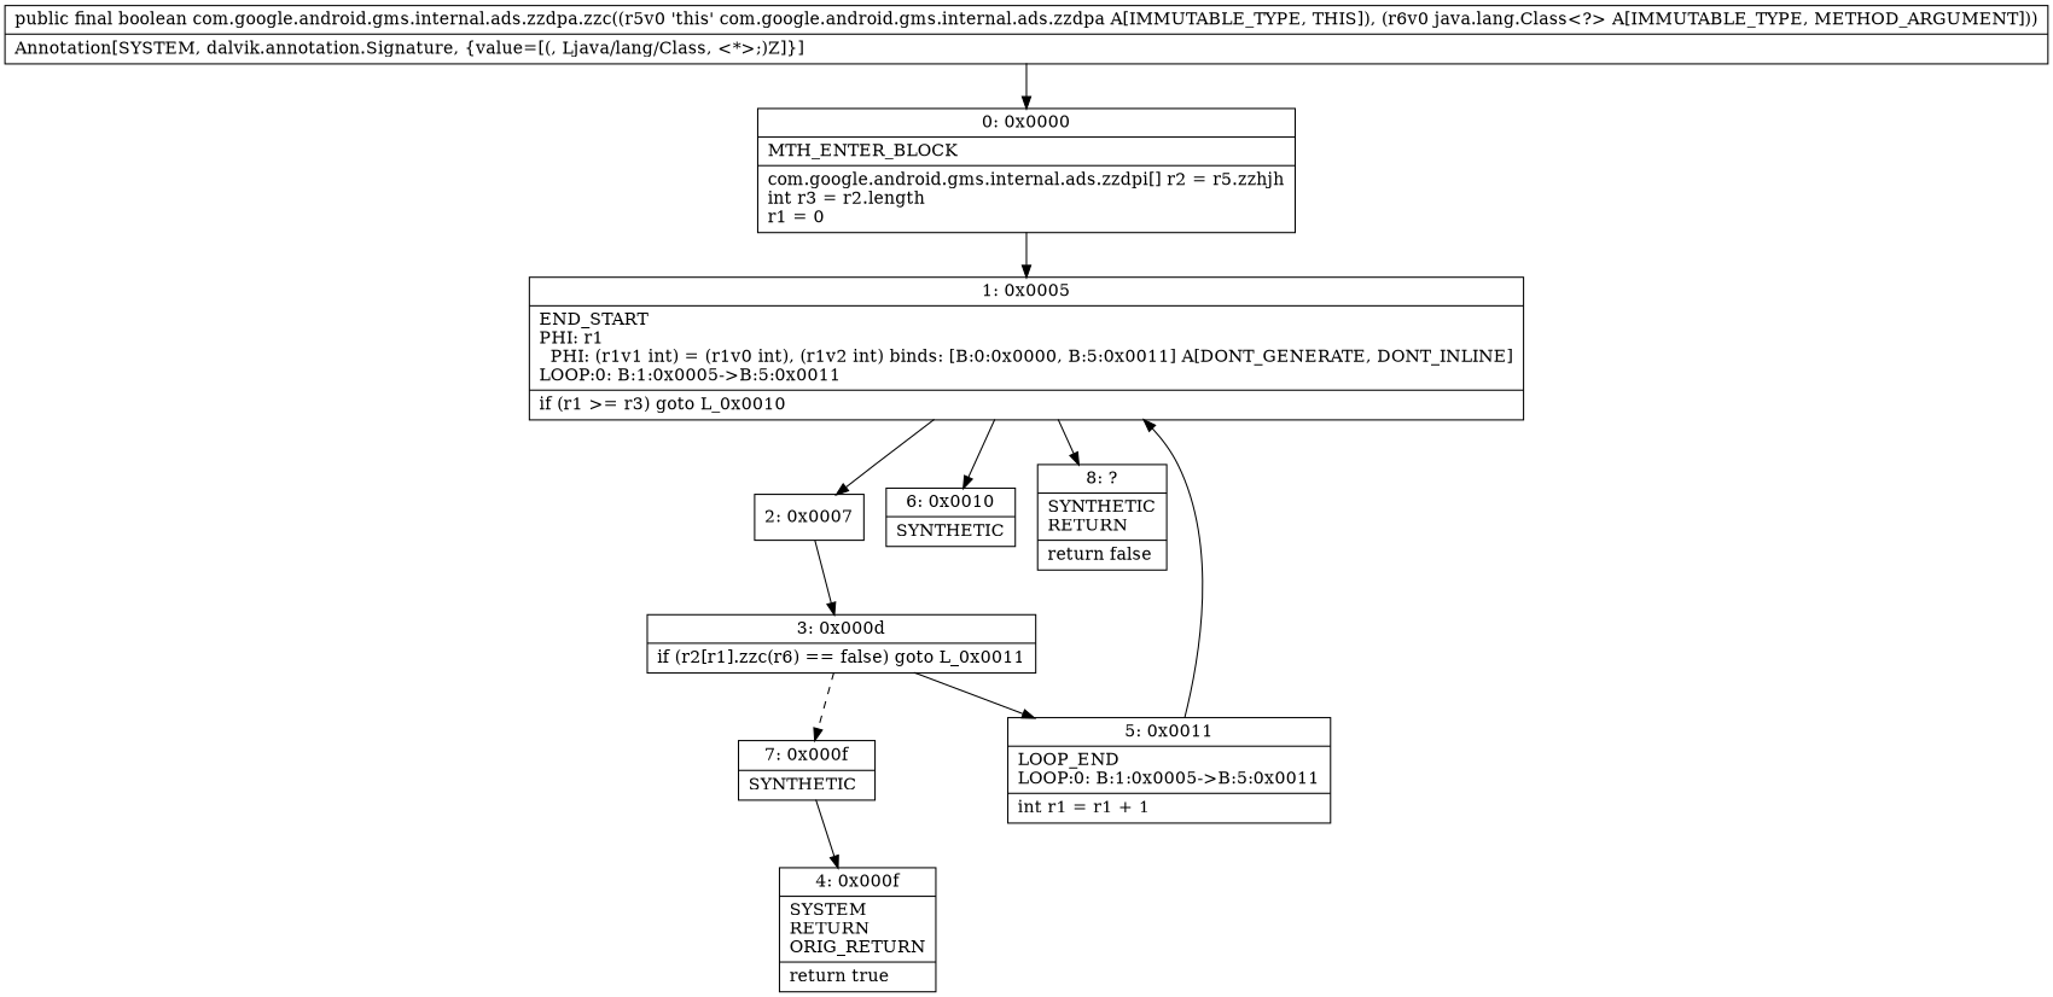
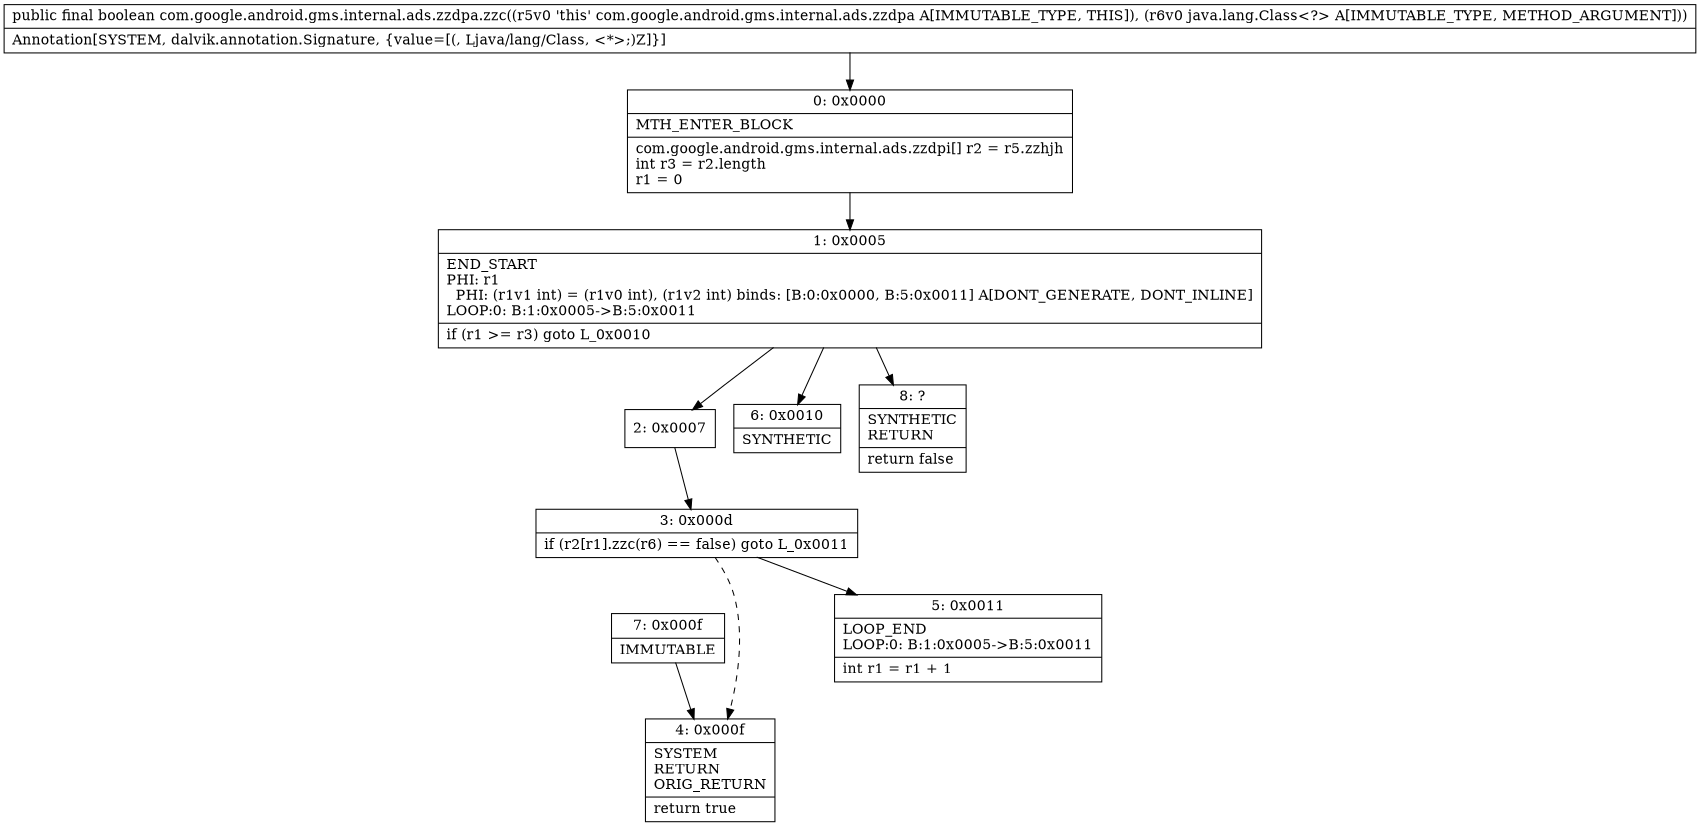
  digraph {
    node [shape=record]
    n1 [label="{0\:\ 0x0000|MTH_ENTER_BLOCK\l|com.google.android.gms.internal.ads.zzdpi[] r2 = r5.zzhjh\lint r3 = r2.length\lr1 = 0\l}"]
    n2 [label="{1\:\ 0x0005|END_START\lPHI: r1 \l  PHI: (r1v1 int) = (r1v0 int), (r1v2 int) binds: [B:0:0x0000, B:5:0x0011] A[DONT_GENERATE, DONT_INLINE]\lLOOP:0: B:1:0x0005\-\>B:5:0x0011\l|if (r1 \>= r3) goto L_0x0010\l}"]
    n3 [label="{2\:\ 0x0007}"]
    n4 [label="{6\:\ 0x0010|SYNTHETIC\l}"]
    n5 [label="{8\:\ ?|SYNTHETIC\lRETURN\l|return false\l}"]
    n6 [label="{3\:\ 0x000d|if (r2[r1].zzc(r6) == false) goto L_0x0011\l}"]
    n7 [label="{5\:\ 0x0011|LOOP_END\lLOOP:0: B:1:0x0005\-\>B:5:0x0011\l|int r1 = r1 + 1\l}"]
-   n8 [label="{7\:\ 0x000f|SYNTHETIC\l}"]
+   n8 [label="{7\:\ 0x000f|IMMUTABLE\l}"]
    n9 [label="{4\:\ 0x000f|SYSTEM\lRETURN\lORIG_RETURN\l|return true\l}"]
    n10 [label="{public final boolean com.google.android.gms.internal.ads.zzdpa.zzc((r5v0 'this' com.google.android.gms.internal.ads.zzdpa A[IMMUTABLE_TYPE, THIS]), (r6v0 java.lang.Class\<?\> A[IMMUTABLE_TYPE, METHOD_ARGUMENT]))  | Annotation[SYSTEM, dalvik.annotation.Signature, \{value=[(, Ljava\/lang\/Class, \<*\>;)Z]\}]\l}"]
    n1 -> n2
    n2 -> n3 [style=solid]
    n2 -> n4
    n2 -> n5
    n3 -> n6
    n6 -> n7
-   n6 -> n8 [style=dashed]
-   n7 -> n2
+   n6 -> n9 [style=dashed]
    n8 -> n9
    n10 -> n1
  }
